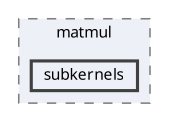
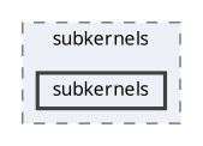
  digraph {
    compound=true
    fontname="Noto Sans"
    n1 [color=grey25 fillcolor="#edf0f7" fontname="Noto Sans" fontsize=10 height=0.2 label=subkernels shape=box style="filled,bold" width=0.4]
    subgraph cluster_1 {
      bgcolor="#edf0f7"
      fontsize=10
-     label=matmul
+     label=subkernels
      pencolor=grey50
      style="filled,dashed"
      n1
    }
  }
